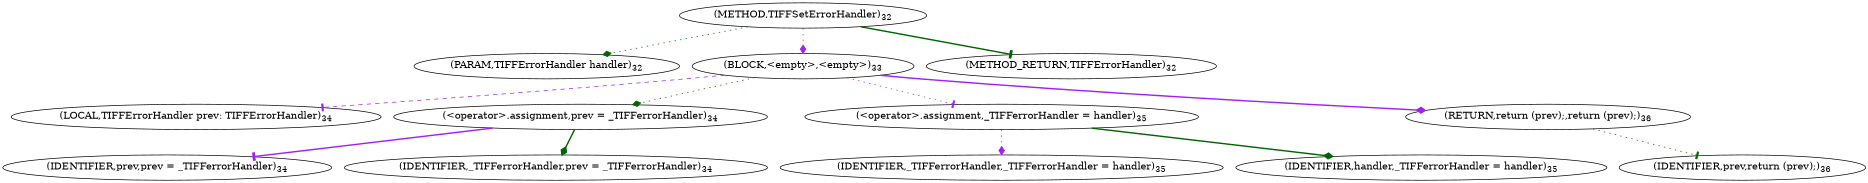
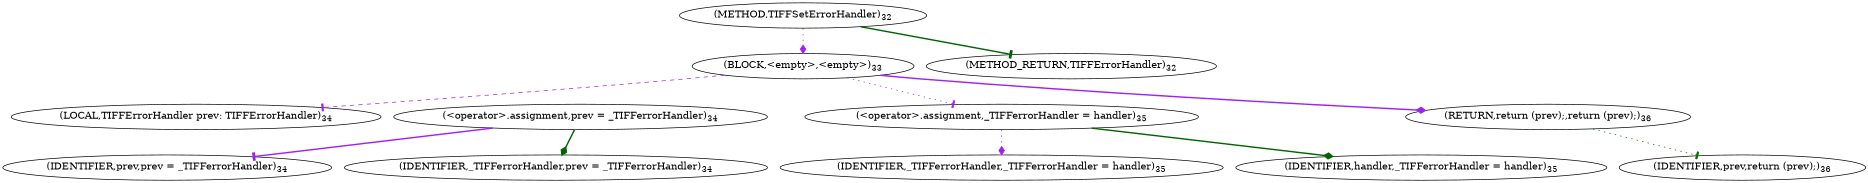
  digraph {
    edge [arrowhead=diamond color=darkgreen style=dotted]
    n1 [label=<(METHOD,TIFFSetErrorHandler)<SUB>32</SUB>>]
-   n2 [label=<(PARAM,TIFFErrorHandler handler)<SUB>32</SUB>>]
    n3 [label=<(BLOCK,&lt;empty&gt;,&lt;empty&gt;)<SUB>33</SUB>>]
    n4 [label=<(METHOD_RETURN,TIFFErrorHandler)<SUB>32</SUB>>]
    n5 [label=<(LOCAL,TIFFErrorHandler prev: TIFFErrorHandler)<SUB>34</SUB>>]
    n6 [label=<(&lt;operator&gt;.assignment,prev = _TIFFerrorHandler)<SUB>34</SUB>>]
    n7 [label=<(&lt;operator&gt;.assignment,_TIFFerrorHandler = handler)<SUB>35</SUB>>]
    n8 [label=<(RETURN,return (prev);,return (prev);)<SUB>36</SUB>>]
    n9 [label=<(IDENTIFIER,prev,prev = _TIFFerrorHandler)<SUB>34</SUB>>]
    n10 [label=<(IDENTIFIER,_TIFFerrorHandler,prev = _TIFFerrorHandler)<SUB>34</SUB>>]
    n11 [label=<(IDENTIFIER,_TIFFerrorHandler,_TIFFerrorHandler = handler)<SUB>35</SUB>>]
    n12 [label=<(IDENTIFIER,handler,_TIFFerrorHandler = handler)<SUB>35</SUB>>]
    n13 [label=<(IDENTIFIER,prev,return (prev);)<SUB>36</SUB>>]
-   n1 -> n2
    n1 -> n3 [color=purple]
    n1 -> n4 [arrowhead=tee style=bold]
    n3 -> n5 [arrowhead=tee color=purple style=dashed]
-   n3 -> n6
    n3 -> n7 [arrowhead=tee color=purple]
    n3 -> n8 [color=purple style=bold]
    n6 -> n9 [arrowhead=tee color=purple style=bold]
    n6 -> n10 [style=bold]
    n7 -> n11 [color=purple]
    n7 -> n12 [style=bold]
    n8 -> n13 [arrowhead=tee]
  }
